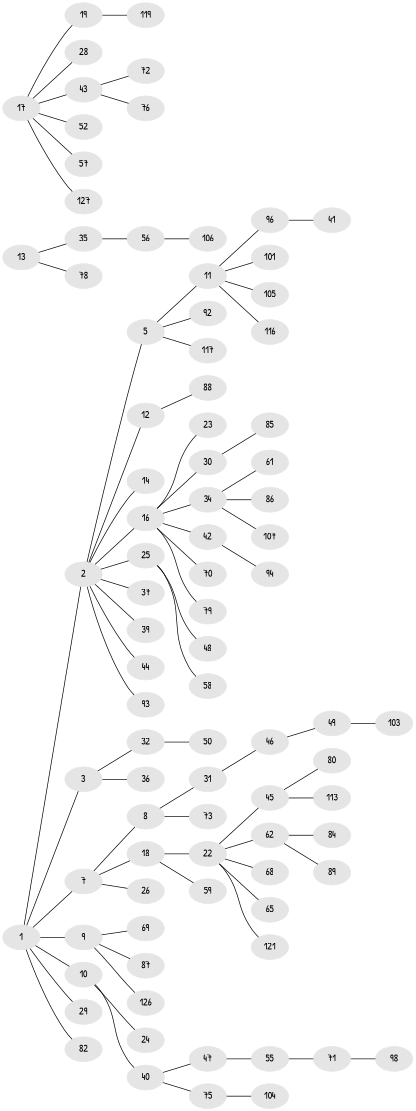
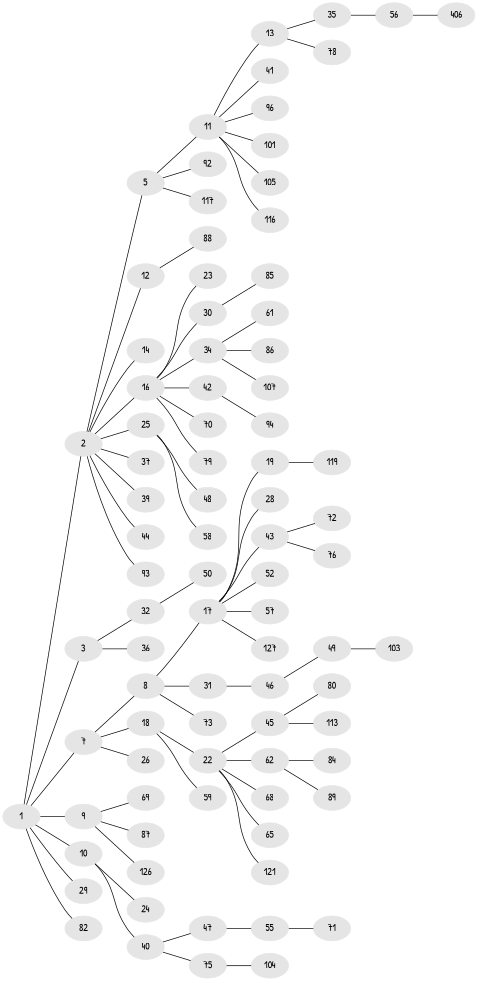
  graph {
    fontname="Patrick Hand"
    rankdir=LR
    node [color=gray90 fontname="Patrick Hand" style=filled]
    edge [fontname="Patrick Hand"]
    1 [super="+4"]
    2 [super="+6"]
    3 [super="+27"]
    7
    9 [super="+87"]
    10
    29
    82
    5 [super="+74"]
    12 [super="+21"]
    14 [super="+15"]
    16 [super="+20"]
    25 [super="+111"]
    37
    39 [super="+66"]
    44
    93 [super="+109"]
    32 [super="+102"]
    36
    8 [super="+114"]
    18 [super="+122"]
    26
    69
    n24 [label=87 super="+110"]
    126
    24 [super="+67"]
    40 [super="+81"]
    11 [super="+83"]
    92
    117
    88
    23 [super="+100"]
    30 [super="+120"]
    34 [super="+108"]
    42
    70
    79 [super="+91"]
    48
    58
    50
    13 [super="+33"]
    41 [super="+51"]
    96
    101
    105
    116
    17 [super="+124"]
    31 [super="+54"]
    73
    22 [super="+38"]
    59
    19 [super="+95"]
    28
    43 [super="+64"]
    52 [super="+60"]
    57
    127
    46
    47
    75 [super="+125"]
    35
    78
    56
    85
    61 [super="+118"]
    86
    107
    94 [super="+99"]
    119
    72
    76
    45 [super="+53"]
    62 [super="+77"]
    n74 [label=68 super="+90"]
    65 [super="+123"]
    121
    80
    113
    84
    89
    49
-   106
+   106 [label=406]
    55 [super="+68"]
    104
    103 [super="+112"]
    71 [super="+115"]
-   98
    1 -- 2
    1 -- 3
    1 -- 7
    1 -- 9
    1 -- 10
    1 -- 29
    1 -- 82
    2 -- 5
    2 -- 12
    2 -- 14
    2 -- 16
    2 -- 25
    2 -- 37
    2 -- 39
    2 -- 44
    2 -- 93
    3 -- 32
    3 -- 36
    7 -- 8
    7 -- 18
    7 -- 26
    9 -- 69
    9 -- n24
    9 -- 126
    10 -- 24
    10 -- 40
    5 -- 11
    5 -- 92
    5 -- 117
    12 -- 88
    16 -- 23
    16 -- 30
    16 -- 34
    16 -- 42
    16 -- 70
    16 -- 79
    25 -- 48
    25 -- 58
    32 -- 50
+   8 -- 17
    8 -- 31
    8 -- 73
    18 -- 22
    18 -- 59
    40 -- 47
    40 -- 75
-   96 -- 41
+   11 -- 13
+   11 -- 41
    11 -- 96
    11 -- 101
    11 -- 105
    11 -- 116
    30 -- 85
    34 -- 61
    34 -- 86
    34 -- 107
    42 -- 94
    13 -- 35
    13 -- 78
    17 -- 19
    17 -- 28
    17 -- 43
    17 -- 52
    17 -- 57
    17 -- 127
    31 -- 46
    22 -- 45
    22 -- 62
    22 -- n74
    22 -- 65
    22 -- 121
    19 -- 119
    43 -- 72
    43 -- 76
    46 -- 49
    47 -- 55
    75 -- 104
    35 -- 56
    56 -- 106
    45 -- 80
    45 -- 113
    62 -- 84
    62 -- 89
    49 -- 103
    55 -- 71
-   71 -- 98
  }
